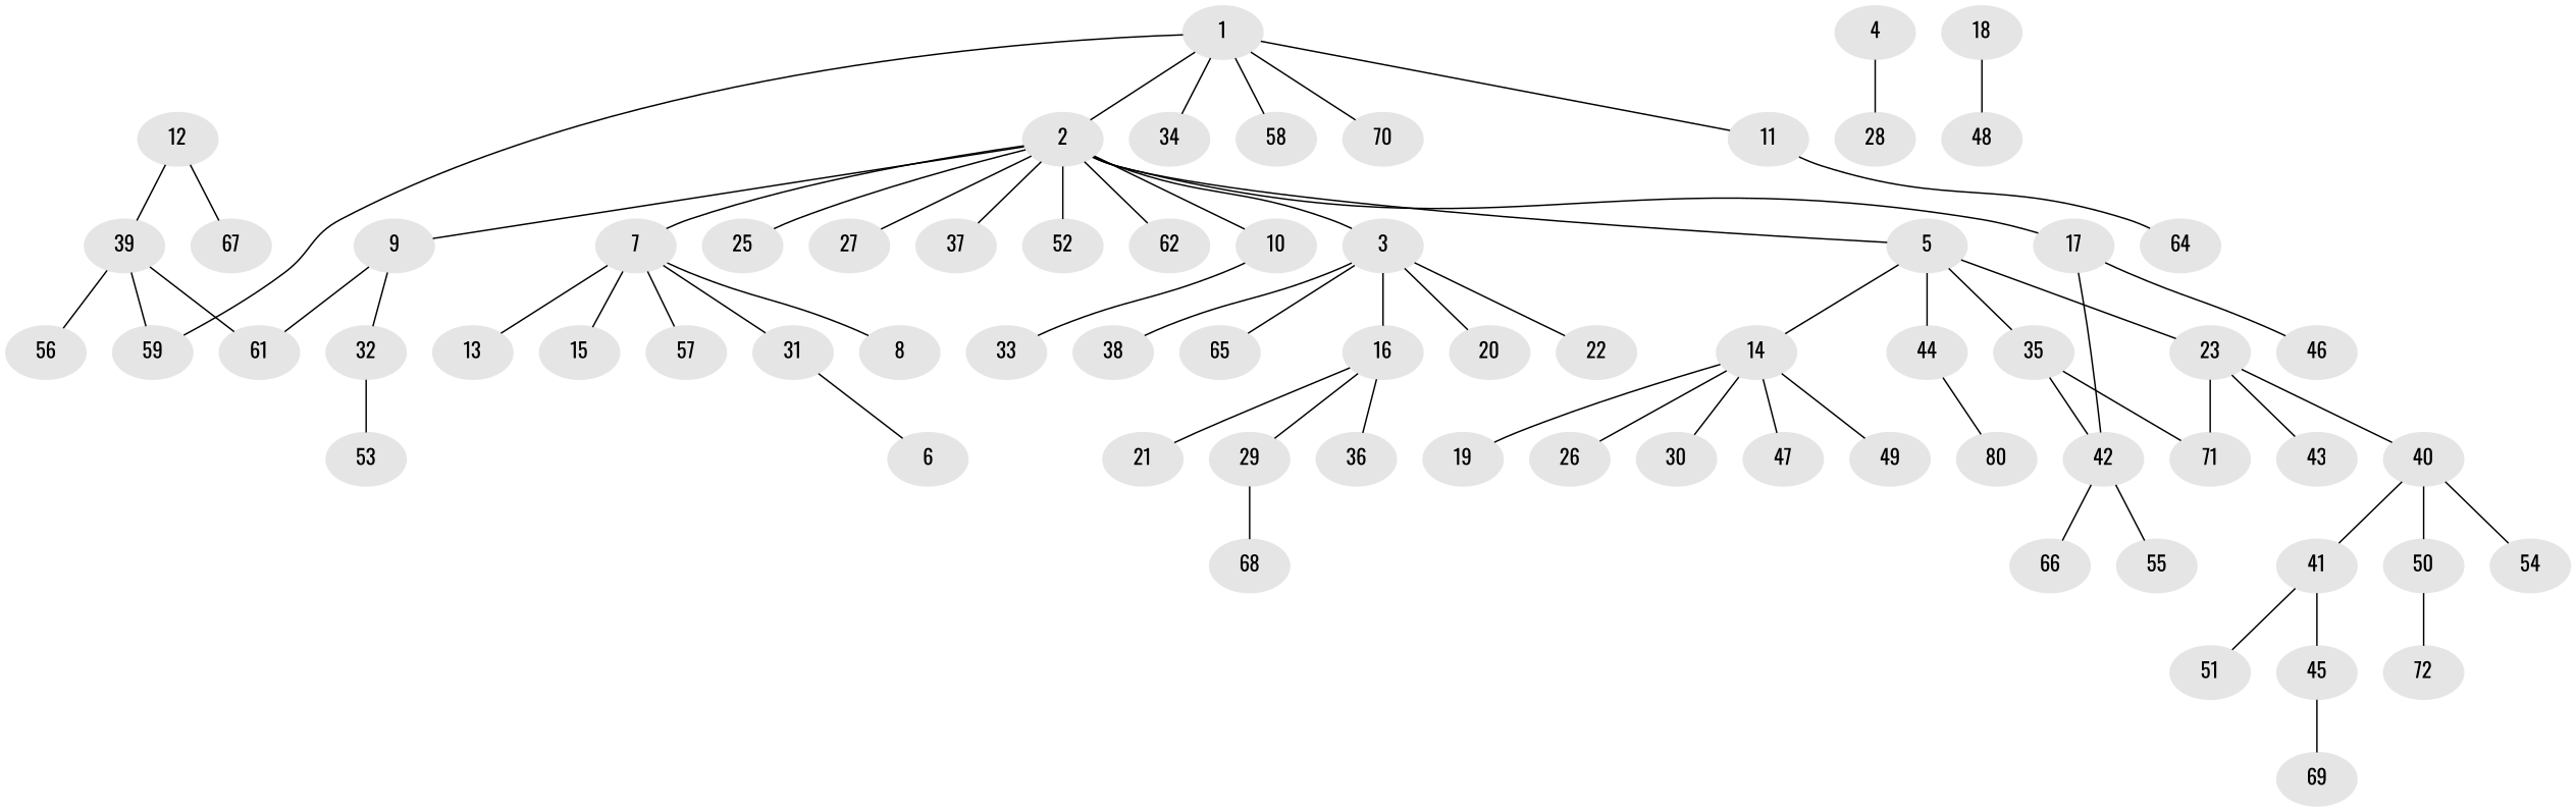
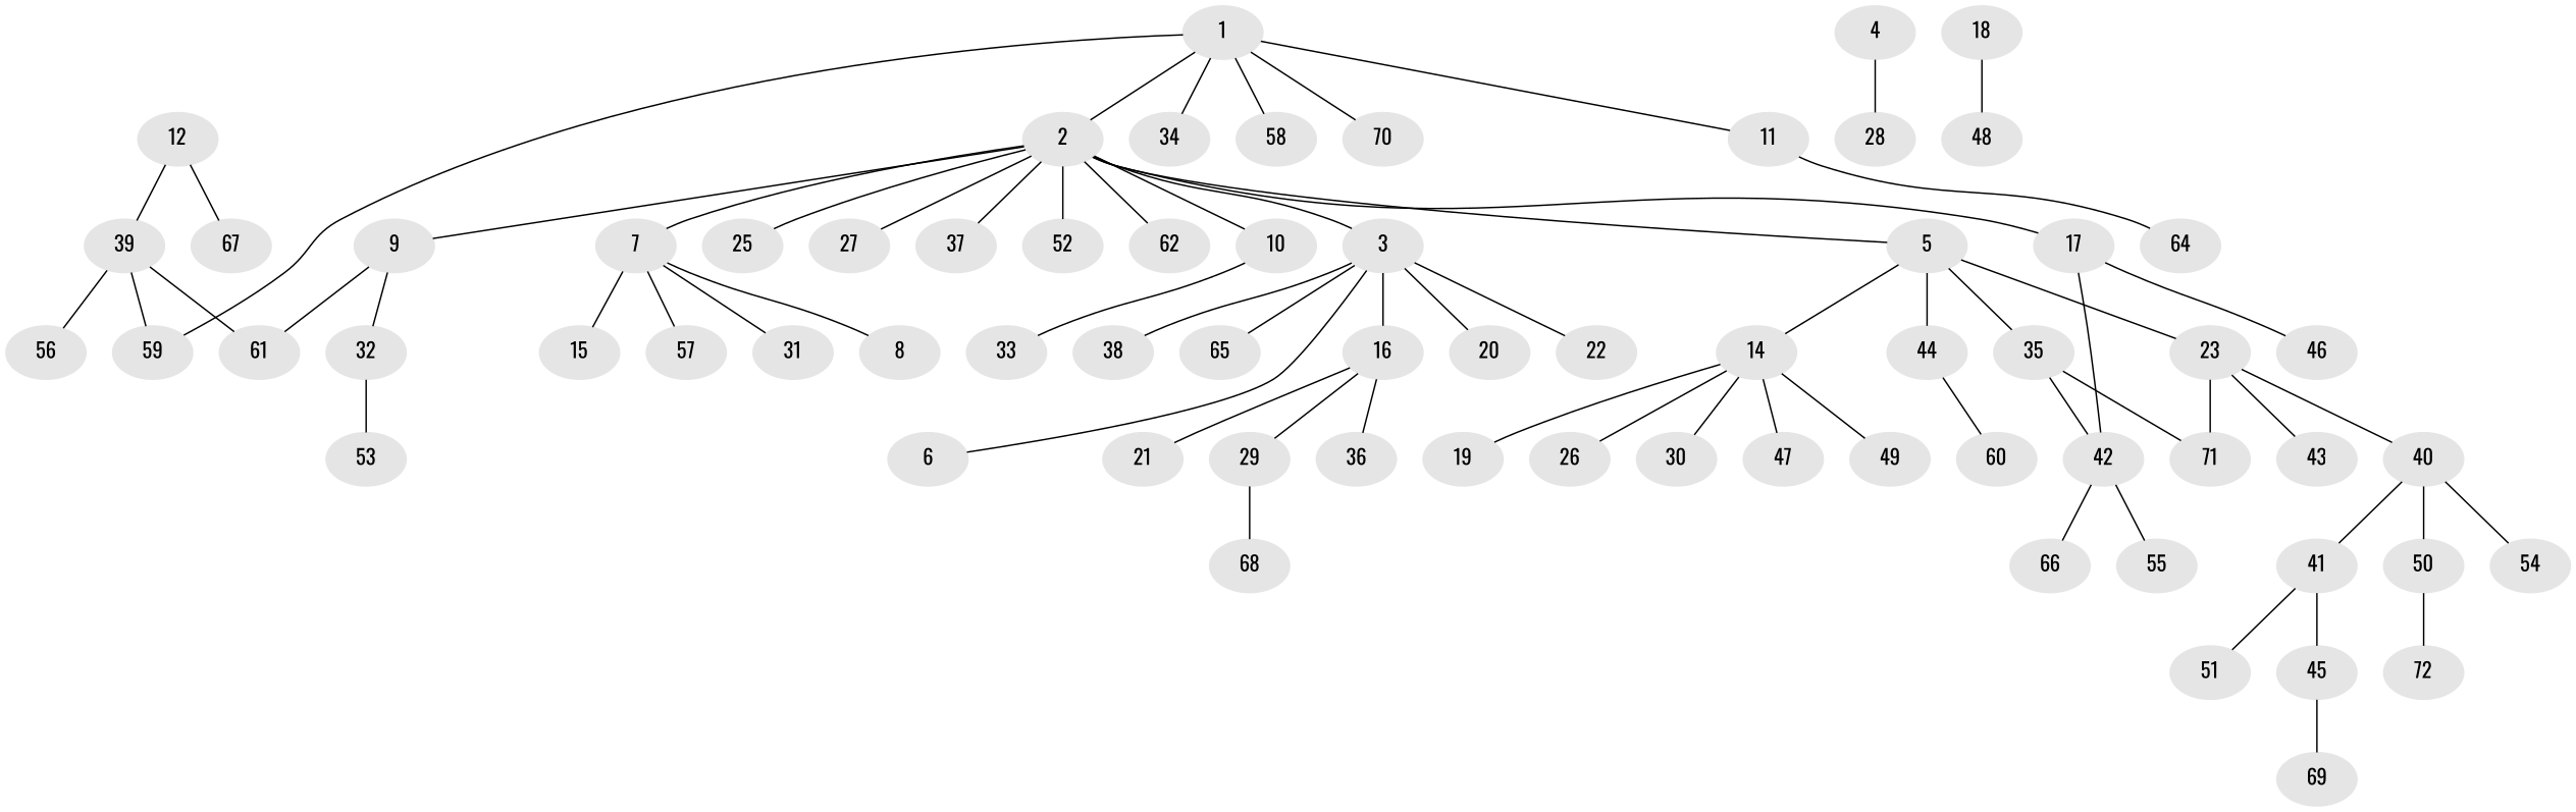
  graph {
    fontname=Oswald
    node [color=gray90 fontname=Oswald style=filled]
    edge [fontname=Oswald]
    1
    2
    11
    34
    58
    59
    70
    3
    5
    7
    9
    10
    17
    25
    27
    37
    52
    62
    4
    28
    64
    6
    16
    20
    22
    38
    65
    14
    23
    35
    44
    8
-   13
    15
    31
    57
    32
    61
    33
    42
    46
    12
    39
    67
    21
    29
    36
    19
    26
    30
    47
    49
    40
    43
    71
-   60 [label=80]
+   60
    18
    48
    53
    56
    68
    55
    66
    41
    50
    54
    45
    51
    72
    69
    1 -- 2
    1 -- 11
    1 -- 34
    1 -- 58
    1 -- 59
    1 -- 70
    2 -- 3
    2 -- 5
    2 -- 7
    2 -- 9
    2 -- 10
    2 -- 17
    2 -- 25
    2 -- 27
    2 -- 37
    2 -- 52
    2 -- 62
    11 -- 64
-   31 -- 6
+   3 -- 6
    3 -- 16
    3 -- 20
    3 -- 22
    3 -- 38
    3 -- 65
    5 -- 14
    5 -- 23
    5 -- 35
    5 -- 44
    7 -- 8
-   7 -- 13
    7 -- 15
    7 -- 31
    7 -- 57
    9 -- 32
    9 -- 61
    10 -- 33
    17 -- 42
    17 -- 46
    4 -- 28
    16 -- 21
    16 -- 29
    16 -- 36
    14 -- 19
    14 -- 26
    14 -- 30
    14 -- 47
    14 -- 49
    23 -- 40
    23 -- 43
    23 -- 71
    35 -- 42
    35 -- 71
    44 -- 60
    32 -- 53
    42 -- 55
    42 -- 66
    12 -- 39
    12 -- 67
    39 -- 59
    39 -- 61
    39 -- 56
    29 -- 68
    40 -- 41
    40 -- 50
    40 -- 54
    18 -- 48
    41 -- 45
    41 -- 51
    50 -- 72
    45 -- 69
  }
